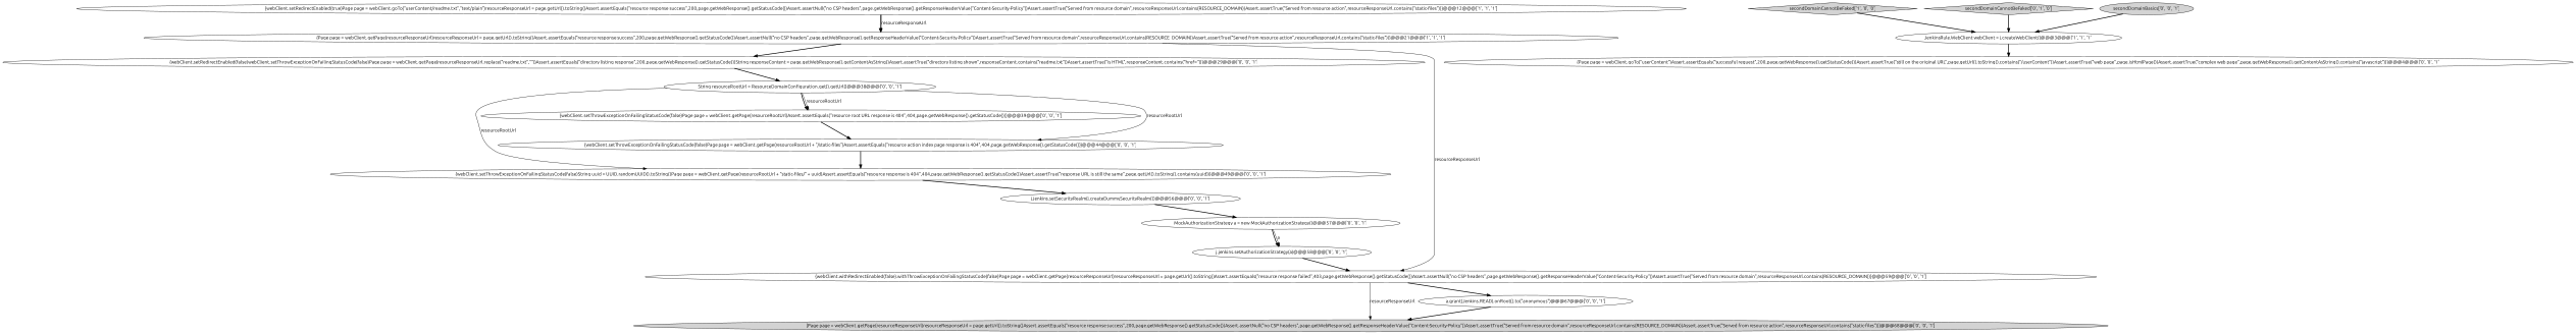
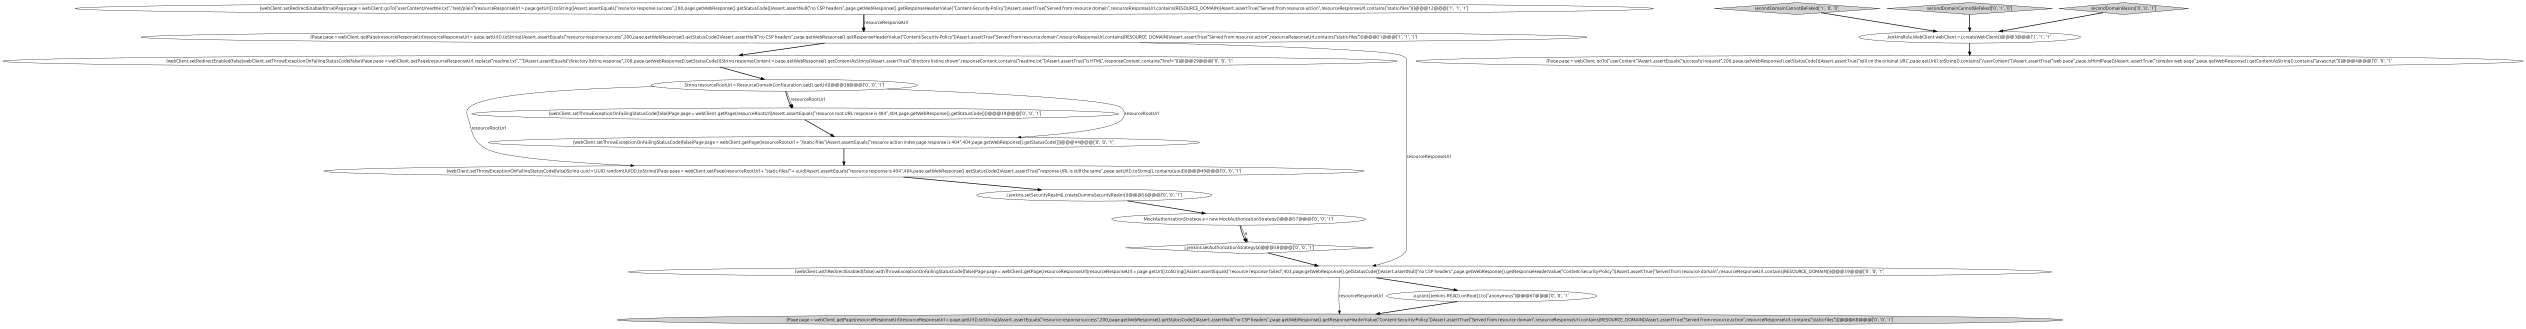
  digraph {
    fontname=Ubuntu
    node [fillcolor=white fontname=Ubuntu shape=ellipse style=filled]
    edge [fontname=Ubuntu style=bold]
    n1 [label="{webClient.setRedirectEnabled(true)Page page = webClient.goTo(\"userContent/readme.txt\",\"text/plain\")resourceResponseUrl = page.getUrl().toString()Assert.assertEquals(\"resource response success\",200,page.getWebResponse().getStatusCode())Assert.assertNull(\"no CSP headers\",page.getWebResponse().getResponseHeaderValue(\"Content-Security-Policy\"))Assert.assertTrue(\"Served from resource domain\",resourceResponseUrl.contains(RESOURCE_DOMAIN))Assert.assertTrue(\"Served from resource action\",resourceResponseUrl.contains(\"static-files\"))}@@@12@@@['1', '1', '1']"]
    n2 [label="{Page page = webClient.getPage(resourceResponseUrl)resourceResponseUrl = page.getUrl().toString()Assert.assertEquals(\"resource response success\",200,page.getWebResponse().getStatusCode())Assert.assertNull(\"no CSP headers\",page.getWebResponse().getResponseHeaderValue(\"Content-Security-Policy\"))Assert.assertTrue(\"Served from resource domain\",resourceResponseUrl.contains(RESOURCE_DOMAIN))Assert.assertTrue(\"Served from resource action\",resourceResponseUrl.contains(\"static-files\"))}@@@21@@@['1', '1', '1']"]
    n3 [label="{webClient.setRedirectEnabled(false)webClient.setThrowExceptionOnFailingStatusCode(false)Page page = webClient.getPage(resourceResponseUrl.replace(\"readme.txt\",\"\"))Assert.assertEquals(\"directory listing response\",200,page.getWebResponse().getStatusCode())String responseContent = page.getWebResponse().getContentAsString()Assert.assertTrue(\"directory listing shown\",responseContent.contains(\"readme.txt\"))Assert.assertTrue(\"is HTML\",responseContent.contains(\"href=\"))}@@@29@@@['0', '0', '1']"]
    n4 [label="{webClient.withRedirectEnabled(false).withThrowExceptionOnFailingStatusCode(false)Page page = webClient.getPage(resourceResponseUrl)resourceResponseUrl = page.getUrl().toString()Assert.assertEquals(\"resource response failed\",403,page.getWebResponse().getStatusCode())Assert.assertNull(\"no CSP headers\",page.getWebResponse().getResponseHeaderValue(\"Content-Security-Policy\"))Assert.assertTrue(\"Served from resource domain\",resourceResponseUrl.contains(RESOURCE_DOMAIN))}@@@59@@@['0', '0', '1']"]
    n5 [fillcolor=lightgray label="secondDomainCannotBeFaked['1', '0', '0']" shape=diamond]
    n6 [label="JenkinsRule.WebClient webClient = j.createWebClient()@@@3@@@['1', '1', '1']"]
    n7 [label="{Page page = webClient.goTo(\"userContent\")Assert.assertEquals(\"successful request\",200,page.getWebResponse().getStatusCode())Assert.assertTrue(\"still on the original URL\",page.getUrl().toString().contains(\"/userContent\"))Assert.assertTrue(\"web page\",page.isHtmlPage())Assert.assertTrue(\"complex web page\",page.getWebResponse().getContentAsString().contains(\"javascript\"))}@@@4@@@['0', '0', '1']"]
    n8 [label="j.jenkins.setSecurityRealm(j.createDummySecurityRealm())@@@56@@@['0', '0', '1']"]
    n9 [label="MockAuthorizationStrategy a = new MockAuthorizationStrategy()@@@57@@@['0', '0', '1']"]
-   n10 [label="j.jenkins.setAuthorizationStrategy(a)@@@58@@@['0', '0', '1']"]
+   n10 [label="j.jenkins.setAuthorizationStrategy(a)@@@58@@@['0', '0', '1']" shape=diamond]
    n11 [label="{webClient.setThrowExceptionOnFailingStatusCode(false)Page page = webClient.getPage(resourceRootUrl + \"/static-files\")Assert.assertEquals(\"resource action index page response is 404\",404,page.getWebResponse().getStatusCode())}@@@44@@@['0', '0', '1']"]
    n12 [label="{webClient.setThrowExceptionOnFailingStatusCode(false)String uuid = UUID.randomUUID().toString()Page page = webClient.getPage(resourceRootUrl + \"static-files/\" + uuid)Assert.assertEquals(\"resource response is 404\",404,page.getWebResponse().getStatusCode())Assert.assertTrue(\"response URL is still the same\",page.getUrl().toString().contains(uuid))}@@@49@@@['0', '0', '1']"]
    n13 [label="String resourceRootUrl = ResourceDomainConfiguration.get().getUrl()@@@38@@@['0', '0', '1']"]
    n14 [label="{webClient.setThrowExceptionOnFailingStatusCode(false)Page page = webClient.getPage(resourceRootUrl)Assert.assertEquals(\"resource root URL response is 404\",404,page.getWebResponse().getStatusCode())}@@@39@@@['0', '0', '1']"]
    n15 [fillcolor=lightgray label="{Page page = webClient.getPage(resourceResponseUrl)resourceResponseUrl = page.getUrl().toString()Assert.assertEquals(\"resource response success\",200,page.getWebResponse().getStatusCode())Assert.assertNull(\"no CSP headers\",page.getWebResponse().getResponseHeaderValue(\"Content-Security-Policy\"))Assert.assertTrue(\"Served from resource domain\",resourceResponseUrl.contains(RESOURCE_DOMAIN))Assert.assertTrue(\"Served from resource action\",resourceResponseUrl.contains(\"static-files\"))}@@@68@@@['0', '0', '1']"]
    n16 [label="a.grant(Jenkins.READ).onRoot().to(\"anonymous\")@@@67@@@['0', '0', '1']"]
    n17 [fillcolor=lightgray label="secondDomainCannotBeFaked['0', '1', '0']" shape=diamond]
-   n18 [fillcolor=lightgray label="secondDomainBasics['0', '0', '1']"]
+   n18 [fillcolor=lightgray label="secondDomainBasics['0', '0', '1']" shape=diamond]
    n1 -> n2
    n1 -> n2 [label=resourceResponseUrl style=solid]
    n2 -> n3
    n2 -> n4 [label=resourceResponseUrl style=solid]
    n3 -> n13
    n4 -> n15 [label=resourceResponseUrl style=solid]
    n4 -> n16
    n5 -> n6
    n6 -> n7
    n8 -> n9
    n9 -> n10 [label=a style=solid]
    n9 -> n10
    n10 -> n4
    n11 -> n12
    n12 -> n8
    n13 -> n11 [label=resourceRootUrl style=solid]
    n13 -> n12 [label=resourceRootUrl style=solid]
    n13 -> n14
    n13 -> n14 [label=resourceRootUrl style=solid]
    n14 -> n11
    n16 -> n15
    n17 -> n6
    n18 -> n6
  }
